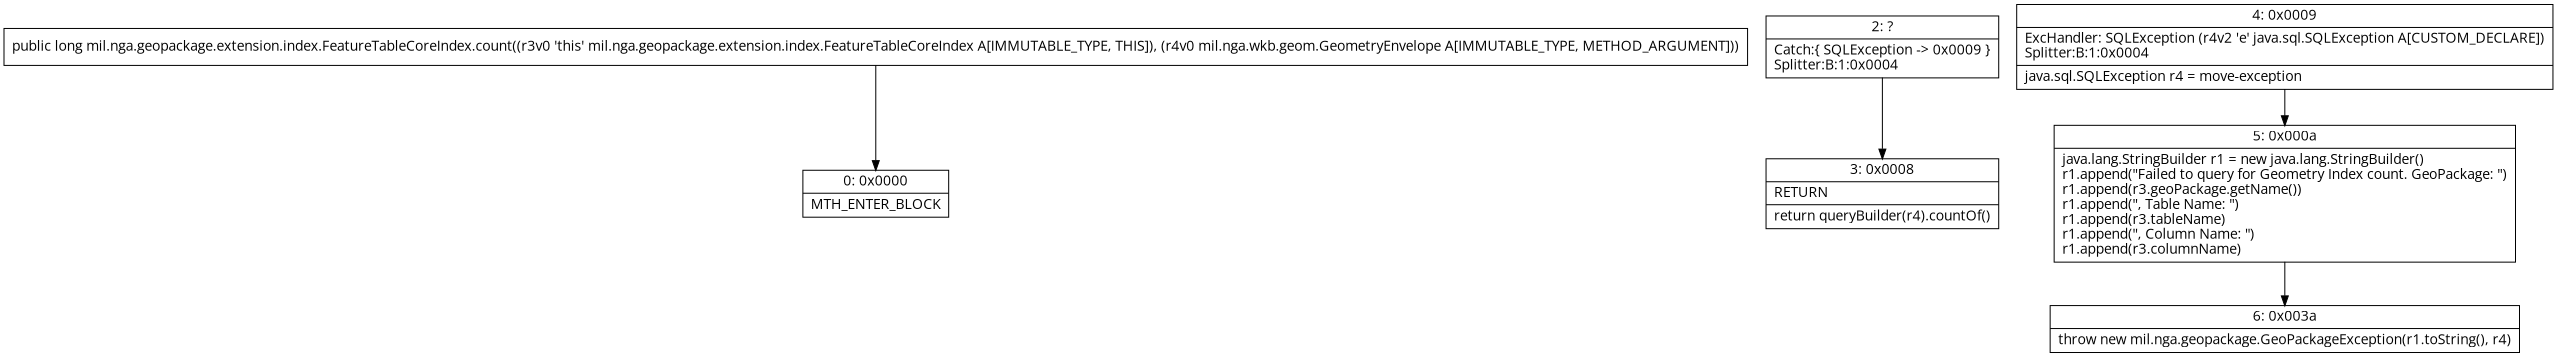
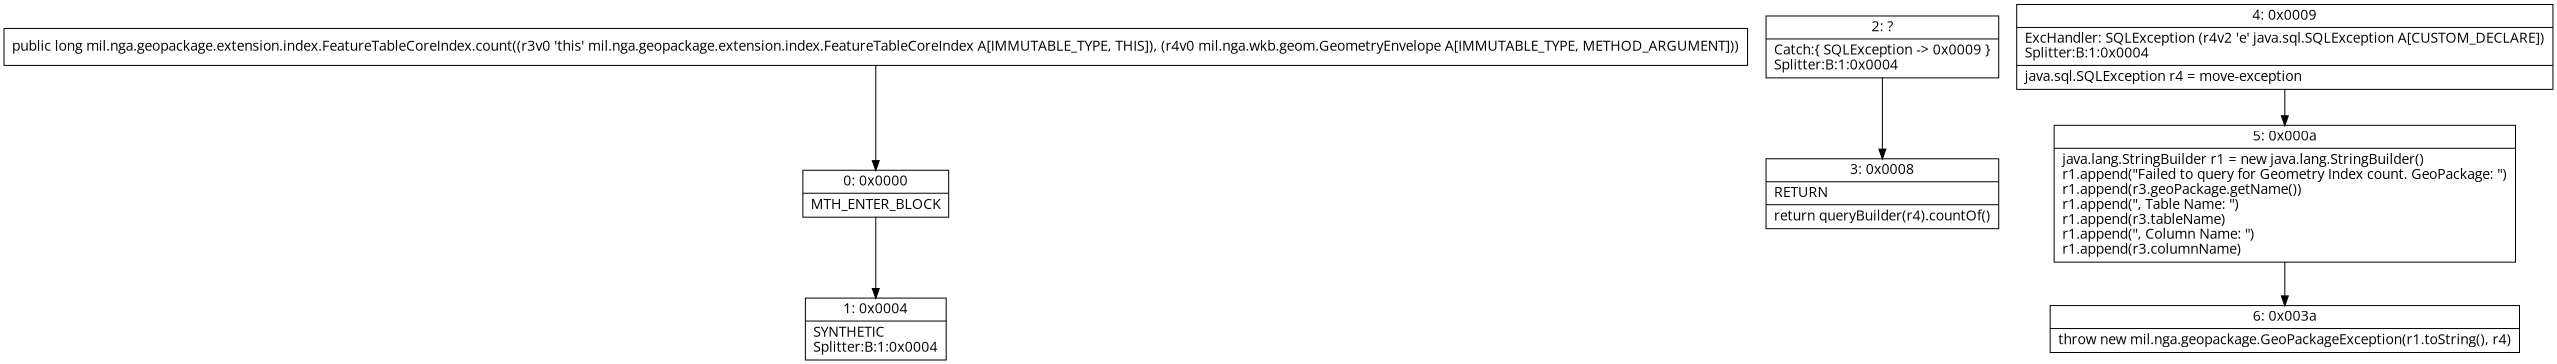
  digraph {
    fontname="Open Sans"
    node [fontname="Open Sans" shape=record]
    edge [fontname="Open Sans"]
    n1 [label="{0\:\ 0x0000|MTH_ENTER_BLOCK\l}"]
+   n2 [label="{1\:\ 0x0004|SYNTHETIC\lSplitter:B:1:0x0004\l}"]
    n3 [label="{2\:\ ?|Catch:\{ SQLException \-\> 0x0009 \}\lSplitter:B:1:0x0004\l}"]
    n4 [label="{3\:\ 0x0008|RETURN\l|return queryBuilder(r4).countOf()\l}"]
    n5 [label="{4\:\ 0x0009|ExcHandler: SQLException (r4v2 'e' java.sql.SQLException A[CUSTOM_DECLARE])\lSplitter:B:1:0x0004\l|java.sql.SQLException r4 = move\-exception\l}"]
    n6 [label="{5\:\ 0x000a|java.lang.StringBuilder r1 = new java.lang.StringBuilder()\lr1.append(\"Failed to query for Geometry Index count. GeoPackage: \")\lr1.append(r3.geoPackage.getName())\lr1.append(\", Table Name: \")\lr1.append(r3.tableName)\lr1.append(\", Column Name: \")\lr1.append(r3.columnName)\l}"]
    n7 [label="{6\:\ 0x003a|throw new mil.nga.geopackage.GeoPackageException(r1.toString(), r4)\l}"]
    n8 [label="{public long mil.nga.geopackage.extension.index.FeatureTableCoreIndex.count((r3v0 'this' mil.nga.geopackage.extension.index.FeatureTableCoreIndex A[IMMUTABLE_TYPE, THIS]), (r4v0 mil.nga.wkb.geom.GeometryEnvelope A[IMMUTABLE_TYPE, METHOD_ARGUMENT])) }"]
+   n1 -> n2
    n3 -> n4
    n5 -> n6
    n6 -> n7
    n8 -> n1
  }
